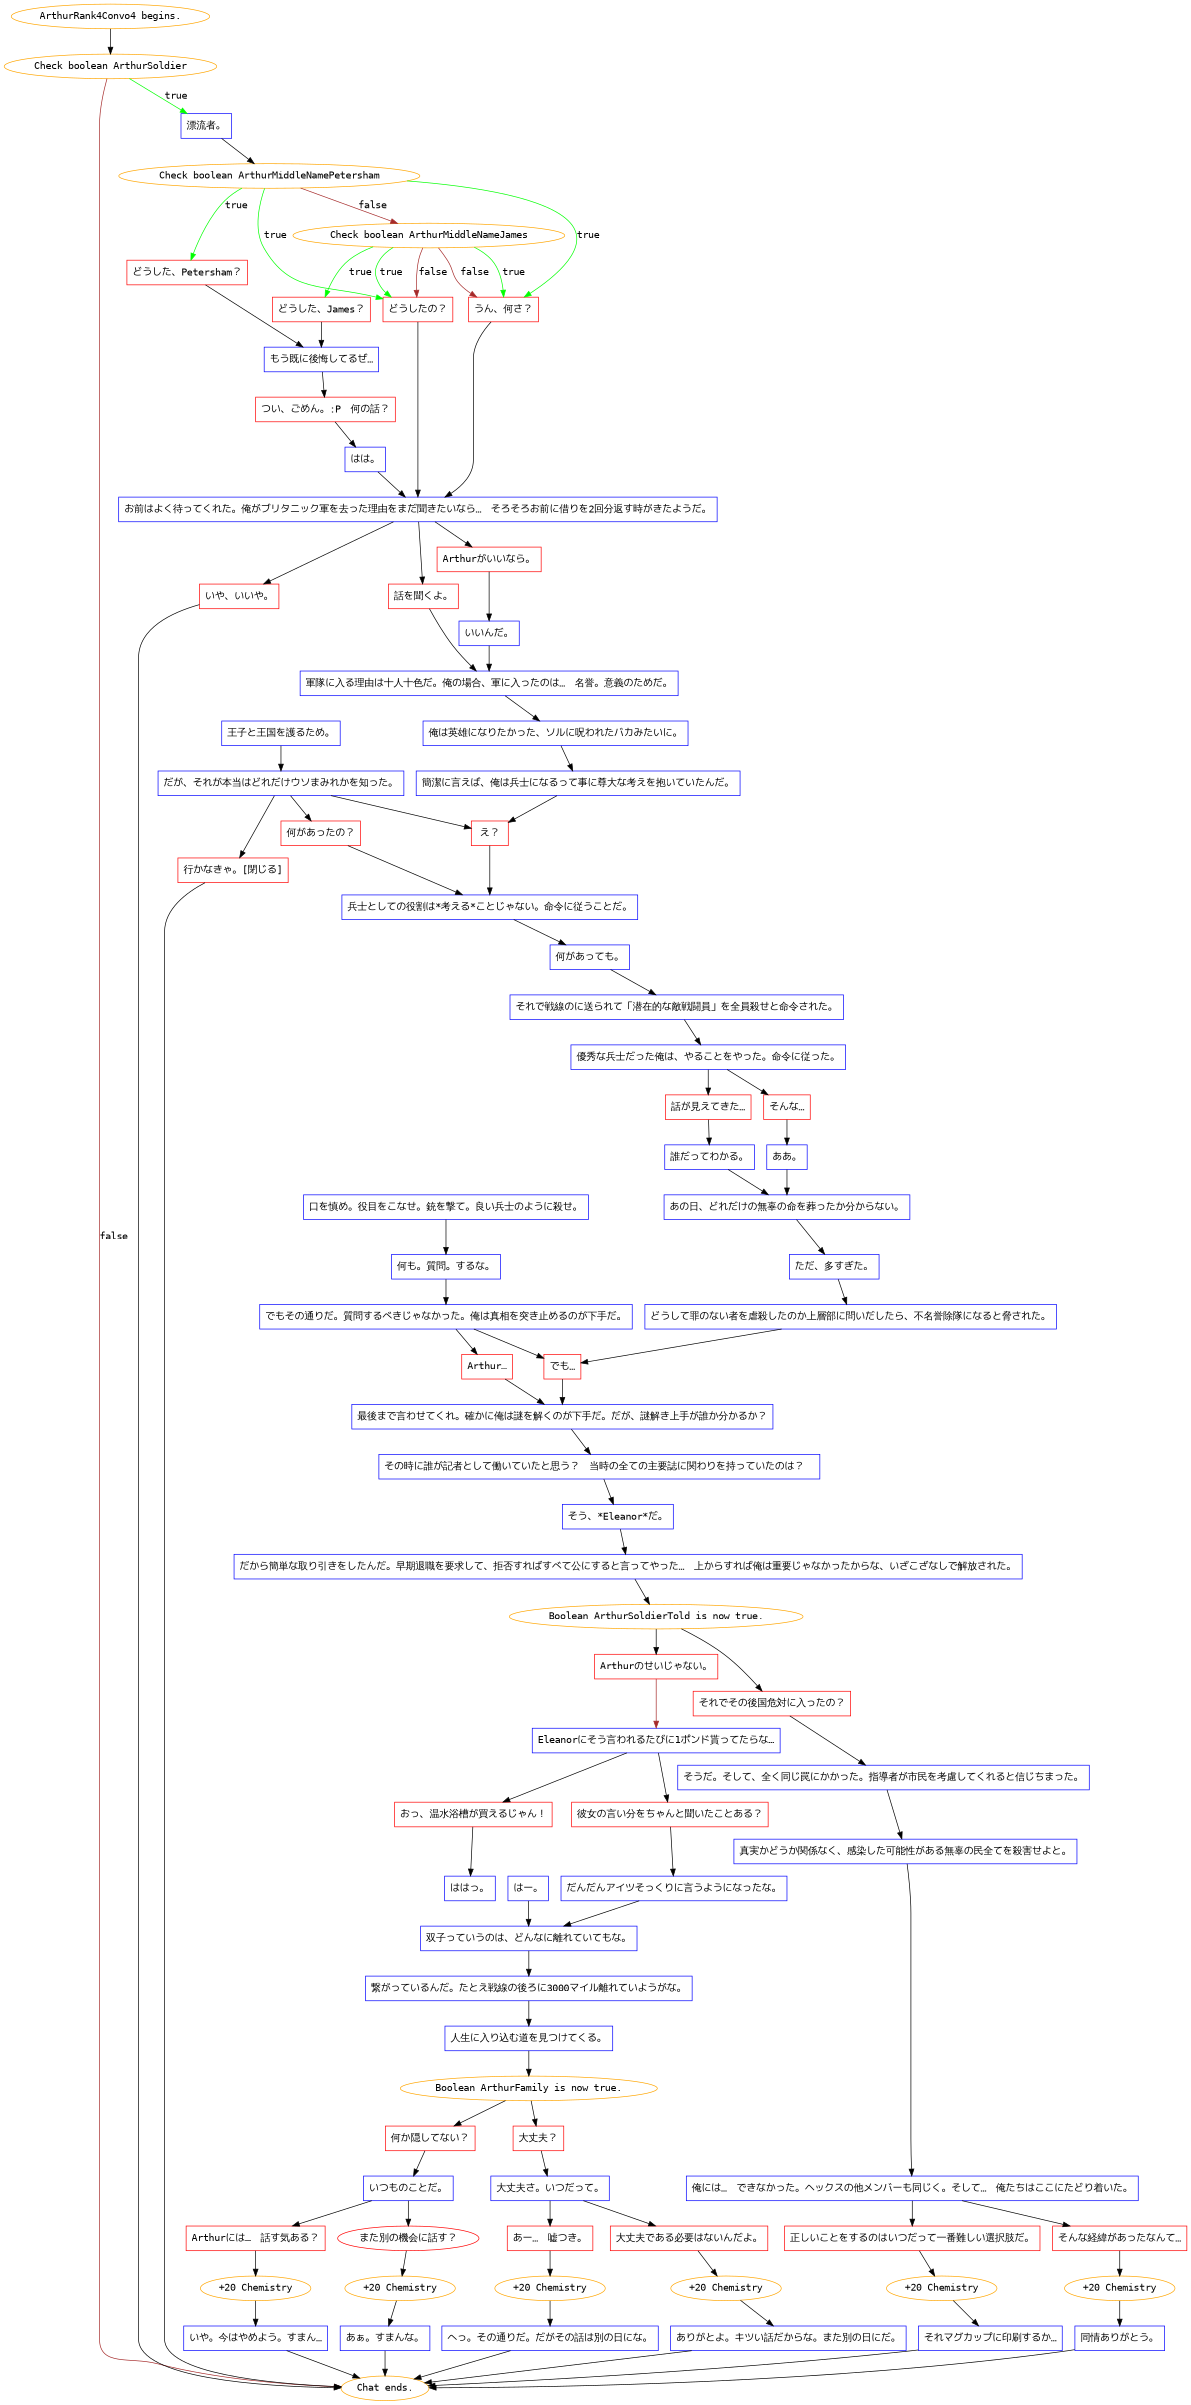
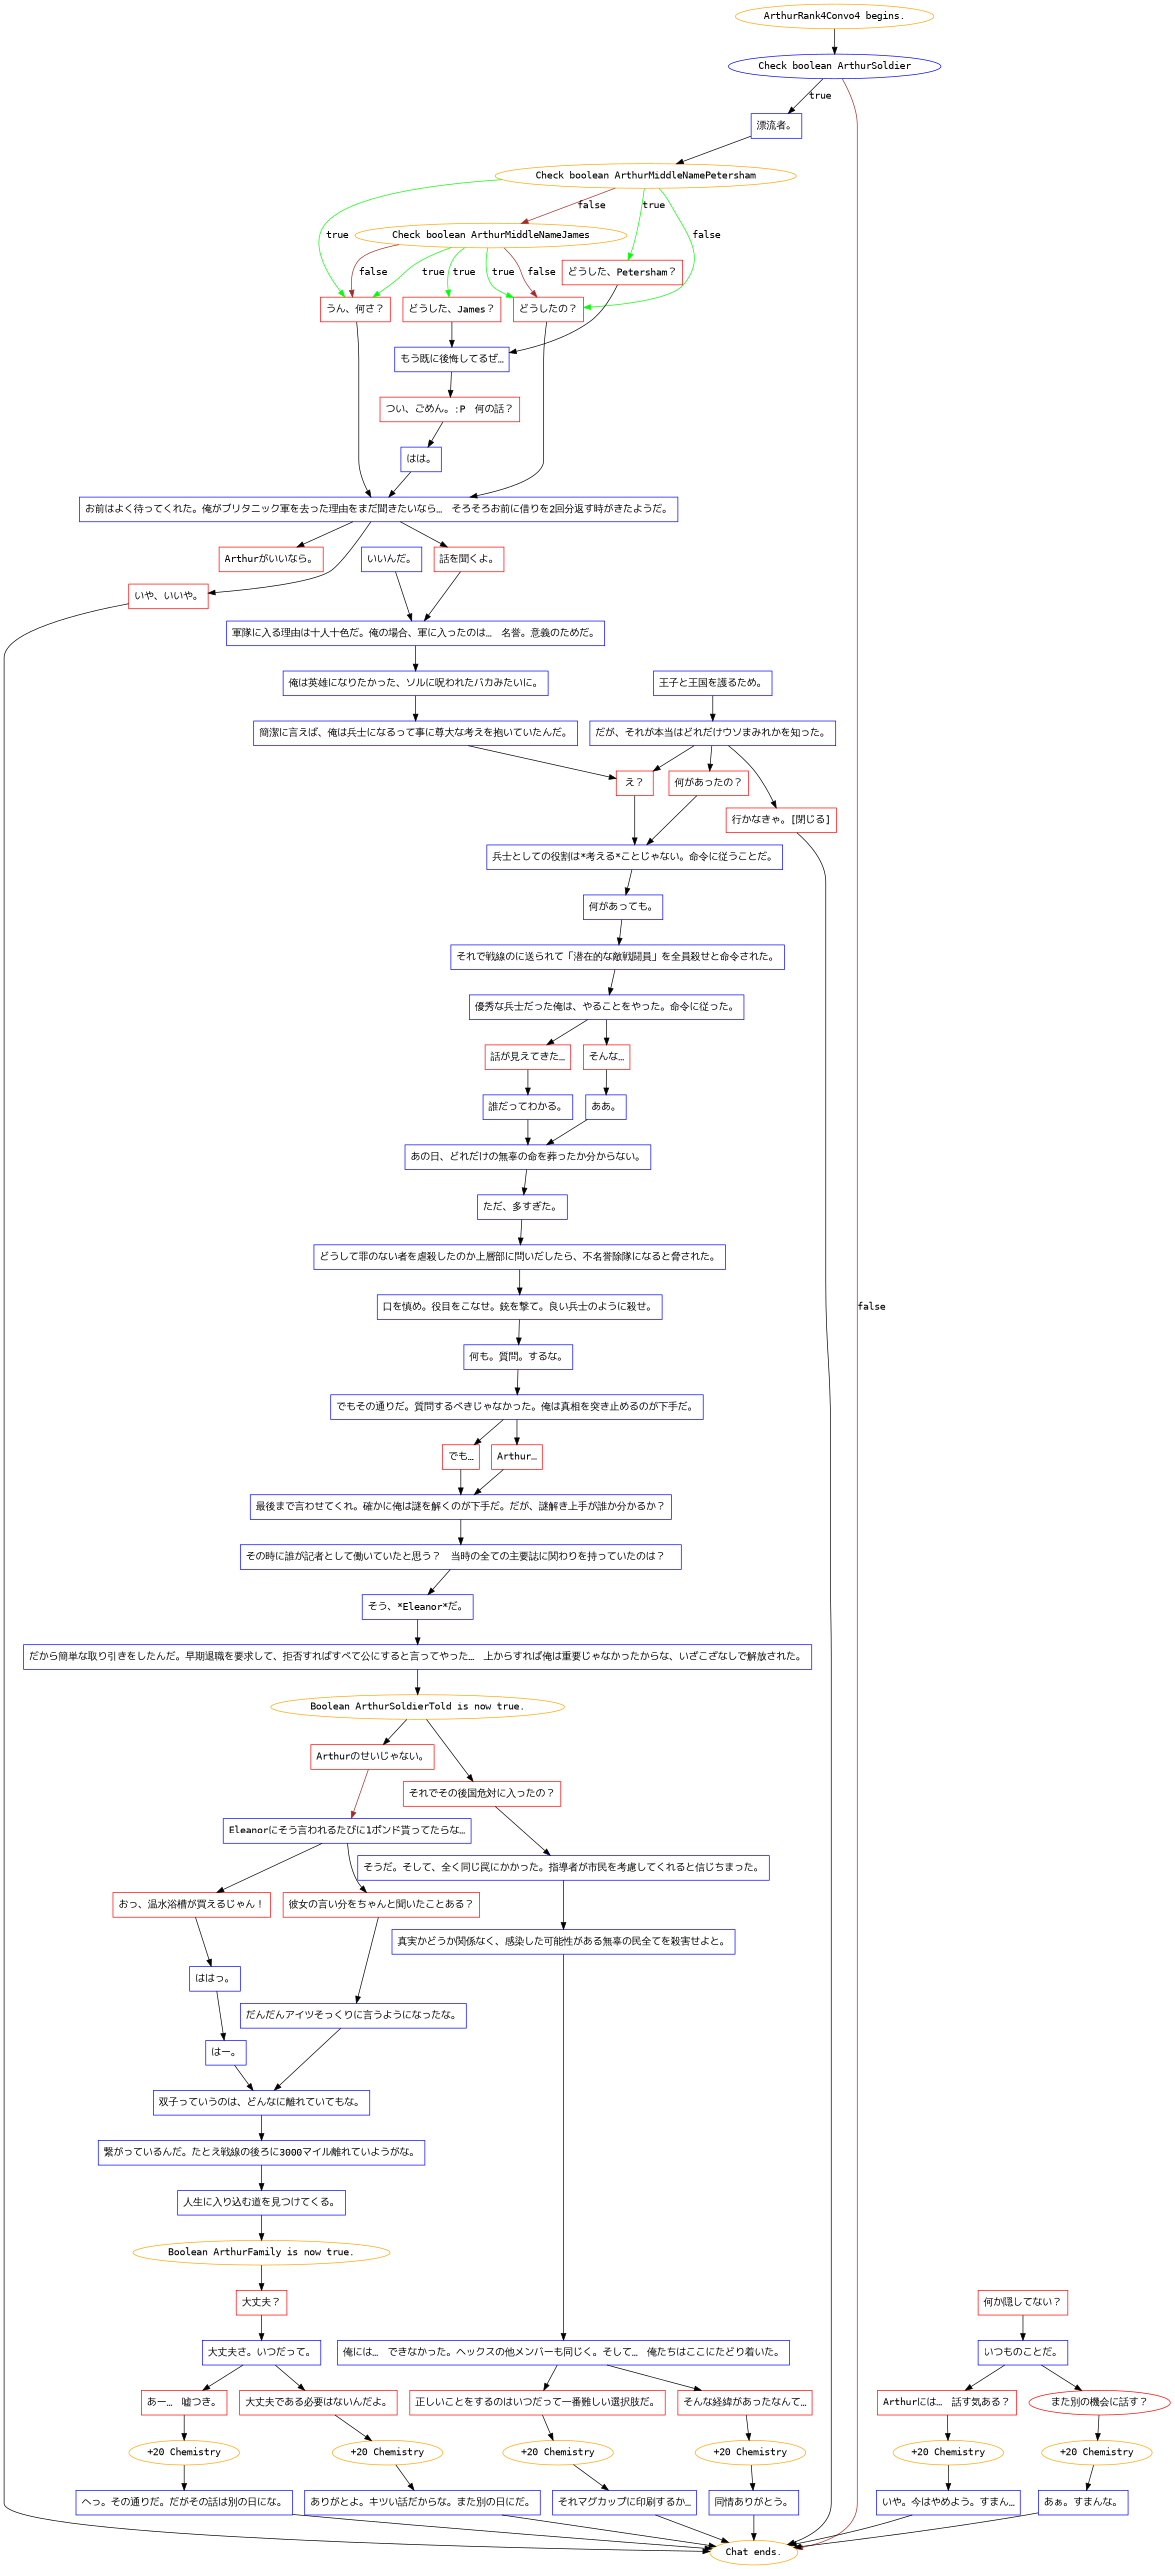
  digraph {
    fontname="DejaVu Sans Mono"
    node [color=blue fontname="DejaVu Sans Mono" shape=box]
    edge [fontname="DejaVu Sans Mono"]
    "ArthurRank4Convo4 begins." [color=orange shape=""]
-   n2 [color=orange label="Check boolean ArthurSoldier" shape=""]
+   n2 [label="Check boolean ArthurSoldier" shape=""]
    n3 [label="漂流者。"]
    "Chat ends." [color=orange shape=""]
    n5 [color=orange label="Check boolean ArthurMiddleNamePetersham" shape=""]
    n6 [color=red label="どうした、Petersham？"]
    n7 [color=red label="どうしたの？"]
    n8 [color=red label="うん、何さ？"]
    n9 [color=orange label="Check boolean ArthurMiddleNameJames" shape=""]
    n10 [label="もう既に後悔してるぜ…"]
    n11 [label="お前はよく待ってくれた。俺がブリタニック軍を去った理由をまだ聞きたいなら…　そろそろお前に借りを2回分返す時がきたようだ。"]
    n12 [color=red label="どうした、James？"]
    n13 [color=red label="つい、ごめん。:P　何の話？"]
    n14 [color=red label="Arthurがいいなら。"]
    n15 [color=red label="話を聞くよ。"]
    n16 [color=red label="いや、いいや。"]
    n17 [label="はは。"]
    n18 [label="いいんだ。"]
    n19 [label="軍隊に入る理由は十人十色だ。俺の場合、軍に入ったのは…　名誉。意義のためだ。"]
    n20 [label="俺は英雄になりたかった、ソルに呪われたバカみたいに。"]
    n21 [label="簡潔に言えば、俺は兵士になるって事に尊大な考えを抱いていたんだ。"]
    n22 [color=red label="え？"]
    n23 [label="王子と王国を護るため。"]
    n24 [label="だが、それが本当はどれだけウソまみれかを知った。"]
    n25 [color=red label="何があったの？"]
    n26 [color=red label="行かなきゃ。[閉じる]"]
    n27 [label="兵士としての役割は*考える*ことじゃない。命令に従うことだ。"]
    n28 [label="何があっても。"]
    n29 [label="それで戦線のに送られて「潜在的な敵戦闘員」を全員殺せと命令された。"]
    n30 [label="優秀な兵士だった俺は、やることをやった。命令に従った。"]
    n31 [color=red label="話が見えてきた…"]
    n32 [color=red label="そんな…"]
    n33 [label="誰だってわかる。"]
    n34 [label="ああ。"]
    n35 [label="あの日、どれだけの無辜の命を葬ったか分からない。"]
    n36 [label="ただ、多すぎた。"]
    n37 [label="どうして罪のない者を虐殺したのか上層部に問いだしたら、不名誉除隊になると脅された。"]
    n38 [label="口を慎め。役目をこなせ。銃を撃て。良い兵士のように殺せ。"]
    n39 [label="何も。質問。するな。"]
    n40 [label="でもその通りだ。質問するべきじゃなかった。俺は真相を突き止めるのが下手だ。"]
    n41 [color=red label="でも…"]
    n42 [color=red label="Arthur…"]
    n43 [label="最後まで言わせてくれ。確かに俺は謎を解くのが下手だ。だが、謎解き上手が誰か分かるか？"]
    n44 [label="その時に誰が記者として働いていたと思う？　当時の全ての主要誌に関わりを持っていたのは？　"]
    n45 [label="そう、*Eleanor*だ。"]
    n46 [label="だから簡単な取り引きをしたんだ。早期退職を要求して、拒否すればすべて公にすると言ってやった…　上からすれば俺は重要じゃなかったからな、いざこざなしで解放された。"]
    n47 [color=orange label="Boolean ArthurSoldierTold is now true." shape=""]
    n48 [color=red label="それでその後国危対に入ったの？"]
    n49 [color=red label="Arthurのせいじゃない。"]
    n50 [label="そうだ。そして、全く同じ罠にかかった。指導者が市民を考慮してくれると信じちまった。"]
    n51 [label="Eleanorにそう言われるたびに1ポンド貰ってたらな…"]
    n52 [label="真実かどうか関係なく、感染した可能性がある無辜の民全てを殺害せよと。"]
    n53 [color=red label="彼女の言い分をちゃんと聞いたことある？"]
    n54 [color=red label="おっ、温水浴槽が買えるじゃん！"]
    n55 [label="俺には…　できなかった。ヘックスの他メンバーも同じく。そして…　俺たちはここにたどり着いた。"]
    n56 [label="だんだんアイツそっくりに言うようになったな。"]
    n57 [label="ははっ。"]
    n58 [color=red label="そんな経緯があったなんて…"]
    n59 [color=red label="正しいことをするのはいつだって一番難しい選択肢だ。"]
    n60 [label="双子っていうのは、どんなに離れていてもな。"]
    n61 [label="はー。"]
    n62 [color=orange label="+20 Chemistry" shape=""]
    n63 [color=orange label="+20 Chemistry" shape=""]
    n64 [label="繋がっているんだ。たとえ戦線の後ろに3000マイル離れていようがな。"]
    n65 [label="同情ありがとう。"]
    n66 [label="それマグカップに印刷するか…"]
    n67 [label="人生に入り込む道を見つけてくる。"]
    n68 [color=orange label="Boolean ArthurFamily is now true." shape=""]
    n69 [color=red label="大丈夫？"]
    n70 [color=red label="何か隠してない？"]
    n71 [label="大丈夫さ。いつだって。"]
    n72 [label="いつものことだ。"]
    n73 [color=red label="大丈夫である必要はないんだよ。"]
    n74 [color=red label="あー…　嘘つき。"]
    n75 [color=red label="また別の機会に話す？" shape=ellipse]
    n76 [color=red label="Arthurには…　話す気ある？"]
    n77 [color=orange label="+20 Chemistry" shape=""]
    n78 [color=orange label="+20 Chemistry" shape=""]
    n79 [color=orange label="+20 Chemistry" shape=""]
    n80 [color=orange label="+20 Chemistry" shape=""]
    n81 [label="ありがとよ。キツい話だからな。また別の日にだ。"]
    n82 [label="へっ。その通りだ。だがその話は別の日にな。"]
    n83 [label="あぁ。すまんな。"]
    n84 [label="いや。今はやめよう。すまん…"]
    "ArthurRank4Convo4 begins." -> n2
-   n2 -> n3 [color=green label=true]
+   n2 -> n3 [color=black label=true]
    n2 -> "Chat ends." [color=brown label=false]
    n3 -> n5
    n5 -> n6 [color=green label=true]
-   n5 -> n7 [color=green label=true]
+   n5 -> n7 [color=green label=false]
    n5 -> n8 [color=green label=true]
    n5 -> n9 [color=brown label=false]
    n6 -> n10
    n7 -> n11
    n8 -> n11
    n9 -> n7 [color=green label=true]
    n9 -> n7 [color=brown label=false]
    n9 -> n8 [color=green label=true]
    n9 -> n8 [color=brown label=false]
    n9 -> n12 [color=green label=true]
    n10 -> n13
    n11 -> n14
    n11 -> n15
    n11 -> n16
    n12 -> n10
    n13 -> n17
-   n14 -> n18
    n15 -> n19
    n16 -> "Chat ends."
    n17 -> n11
    n18 -> n19
    n19 -> n20
    n20 -> n21
    n21 -> n22
    n22 -> n27
    n23 -> n24
    n24 -> n22
    n24 -> n25
    n24 -> n26
    n25 -> n27
    n26 -> "Chat ends."
    n27 -> n28
    n28 -> n29
    n29 -> n30
    n30 -> n31
    n30 -> n32
    n31 -> n33
    n32 -> n34
    n33 -> n35
    n34 -> n35
    n35 -> n36
    n36 -> n37
-   n37 -> n41
+   n37 -> n38
    n38 -> n39
    n39 -> n40
    n40 -> n41
    n40 -> n42
    n41 -> n43
    n42 -> n43
    n43 -> n44
    n44 -> n45
    n45 -> n46
    n46 -> n47
    n47 -> n48
    n47 -> n49
    n48 -> n50
    n49 -> n51 [color=brown]
    n50 -> n52
    n51 -> n53
    n51 -> n54
    n52 -> n55
    n53 -> n56
    n54 -> n57
    n55 -> n58
    n55 -> n59
    n56 -> n60
+   n57 -> n61
    n58 -> n62
    n59 -> n63
    n60 -> n64
    n61 -> n60
    n62 -> n65
    n63 -> n66
    n64 -> n67
    n65 -> "Chat ends."
    n66 -> "Chat ends."
    n67 -> n68
    n68 -> n69
-   n68 -> n70
    n69 -> n71
    n70 -> n72
    n71 -> n73
    n71 -> n74
    n72 -> n75
    n72 -> n76
    n73 -> n77
    n74 -> n78
    n75 -> n79
    n76 -> n80
    n77 -> n81
    n78 -> n82
    n79 -> n83
    n80 -> n84
    n81 -> "Chat ends."
    n82 -> "Chat ends."
    n83 -> "Chat ends."
    n84 -> "Chat ends."
  }
